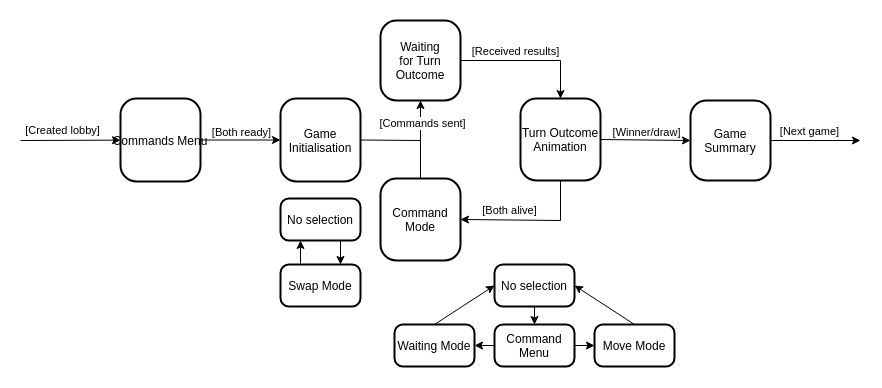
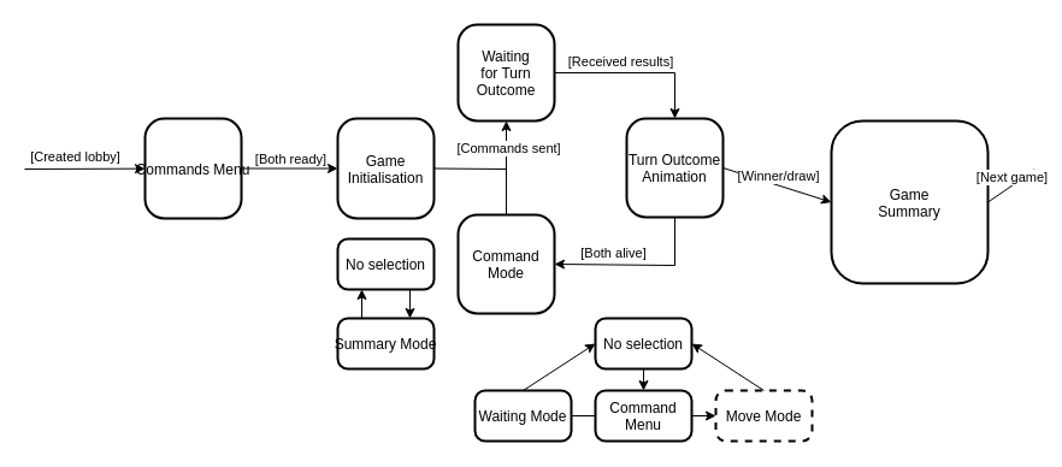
  <mxCell id="0" />
  <mxCell id="1" parent="0" />
  <mxCell id="2" value="Commands Menu" style="rounded=1;arcSize=20;strokeWidth=2" parent="1" vertex="1"><mxGeometry x="120" y="98" width="80" height="83" as="geometry" /></mxCell>
  <mxCell id="3" value="Waiting&#10;for Turn&#10;Outcome" style="rounded=1;arcSize=20;strokeWidth=2" parent="1" vertex="1"><mxGeometry x="380" y="20" width="80" height="80" as="geometry" /></mxCell>
  <mxCell id="4" value="Game&#10;Initialisation" style="rounded=1;arcSize=20;strokeWidth=2" parent="1" vertex="1"><mxGeometry x="280" y="98" width="80" height="83" as="geometry" /></mxCell>
  <mxCell id="5" value="Command&#10;Mode" style="rounded=1;arcSize=20;strokeWidth=2" parent="1" vertex="1"><mxGeometry x="380" y="178" width="80" height="82" as="geometry" /></mxCell>
  <mxCell id="6" value="Turn Outcome&#10;Animation" style="rounded=1;arcSize=20;strokeWidth=2" parent="1" vertex="1"><mxGeometry x="520" y="98" width="80" height="82" as="geometry" /></mxCell>
  <mxCell id="7" value="" style="endArrow=classic;html=1;rounded=0;entryX=0.5;entryY=0;entryDx=0;entryDy=0;exitX=1;exitY=0.5;exitDx=0;exitDy=0;" parent="1" source="3" target="6" edge="1"><mxGeometry width="50" height="50" relative="1" as="geometry"><mxPoint x="480" y="60" as="sourcePoint" /><mxPoint x="480" y="150" as="targetPoint" /><Array as="points"><mxPoint x="560" y="60" /></Array></mxGeometry></mxCell>
  <mxCell id="8" value="[Received results]" style="edgeLabel;html=1;align=center;verticalAlign=middle;resizable=0;points=[];" parent="7" vertex="1" connectable="0"><mxGeometry x="-0.403" relative="1" as="geometry"><mxPoint x="13" y="-10" as="offset" /></mxGeometry></mxCell>
  <mxCell id="9" value="" style="endArrow=classic;html=1;rounded=0;exitX=0.5;exitY=1;exitDx=0;exitDy=0;entryX=1;entryY=0.5;entryDx=0;entryDy=0;" parent="1" source="6" target="5" edge="1"><mxGeometry width="50" height="50" relative="1" as="geometry"><mxPoint x="430" y="200" as="sourcePoint" /><mxPoint x="500" y="240" as="targetPoint" /><Array as="points"><mxPoint x="560" y="220" /></Array></mxGeometry></mxCell>
  <mxCell id="10" value="[Both alive]" style="edgeLabel;html=1;align=center;verticalAlign=middle;resizable=0;points=[];" parent="9" vertex="1" connectable="0"><mxGeometry x="0.098" y="-3" relative="1" as="geometry"><mxPoint x="-15" y="-7" as="offset" /></mxGeometry></mxCell>
  <mxCell id="11" value="" style="endArrow=classic;html=1;rounded=0;exitX=1;exitY=0.5;exitDx=0;exitDy=0;entryX=0;entryY=0.5;entryDx=0;entryDy=0;" parent="1" source="2" target="4" edge="1"><mxGeometry width="50" height="50" relative="1" as="geometry"><mxPoint x="430" y="200" as="sourcePoint" /><mxPoint x="480" y="150" as="targetPoint" /></mxGeometry></mxCell>
  <mxCell id="12" value="[Both ready]" style="edgeLabel;html=1;align=center;verticalAlign=middle;resizable=0;points=[];" parent="11" vertex="1" connectable="0"><mxGeometry x="-0.325" y="3" relative="1" as="geometry"><mxPoint x="13" y="-5" as="offset" /></mxGeometry></mxCell>
- <mxCell id="13" value="Game&#10;Summary" style="rounded=1;arcSize=20;strokeWidth=2" parent="1" vertex="1"><mxGeometry x="690" y="100" width="80" height="80" as="geometry" /></mxCell>
+ <mxCell id="13" value="Game&#10;Summary" style="rounded=1;arcSize=20;strokeWidth=2" parent="1" vertex="1"><mxGeometry x="690" y="100" width="130" height="135" as="geometry" /></mxCell>
  <mxCell id="14" value="" style="endArrow=classic;html=1;rounded=0;entryX=0;entryY=0.5;entryDx=0;entryDy=0;exitX=1;exitY=0.5;exitDx=0;exitDy=0;" parent="1" source="6" target="13" edge="1"><mxGeometry width="50" height="50" relative="1" as="geometry"><mxPoint x="430" y="150" as="sourcePoint" /><mxPoint x="480" y="100" as="targetPoint" /></mxGeometry></mxCell>
  <mxCell id="15" value="[Winner/draw]" style="edgeLabel;html=1;align=center;verticalAlign=middle;resizable=0;points=[];" parent="14" vertex="1" connectable="0"><mxGeometry x="0.017" relative="1" as="geometry"><mxPoint y="-8" as="offset" /></mxGeometry></mxCell>
  <mxCell id="16" value="" style="endArrow=none;html=1;rounded=0;exitX=1;exitY=0.5;exitDx=0;exitDy=0;" parent="1" source="4" edge="1"><mxGeometry width="50" height="50" relative="1" as="geometry"><mxPoint x="430" y="150" as="sourcePoint" /><mxPoint x="420" y="140" as="targetPoint" /></mxGeometry></mxCell>
  <mxCell id="17" value="" style="endArrow=classic;html=1;rounded=0;exitX=0.5;exitY=0;exitDx=0;exitDy=0;entryX=0.5;entryY=1;entryDx=0;entryDy=0;" parent="1" source="5" target="3" edge="1"><mxGeometry width="50" height="50" relative="1" as="geometry"><mxPoint x="430" y="50" as="sourcePoint" /><mxPoint x="480" y="0" as="targetPoint" /></mxGeometry></mxCell>
  <mxCell id="18" value="[Commands sent]" style="edgeLabel;html=1;align=center;verticalAlign=middle;resizable=0;points=[];" parent="17" vertex="1" connectable="0"><mxGeometry x="0.436" y="-1" relative="1" as="geometry"><mxPoint as="offset" /></mxGeometry></mxCell>
  <mxCell id="19" value="" style="endArrow=classic;html=1;rounded=0;" edge="1" parent="1" target="2"><mxGeometry width="50" height="50" relative="1" as="geometry"><mxPoint x="20" y="140" as="sourcePoint" /><mxPoint x="420" y="80" as="targetPoint" /></mxGeometry></mxCell>
  <mxCell id="20" value="[Created lobby]" style="edgeLabel;html=1;align=center;verticalAlign=middle;resizable=0;points=[];" vertex="1" connectable="0" parent="19"><mxGeometry x="-0.157" y="1" relative="1" as="geometry"><mxPoint y="-9" as="offset" /></mxGeometry></mxCell>
  <mxCell id="21" value="" style="endArrow=classic;html=1;rounded=0;exitX=1;exitY=0.5;exitDx=0;exitDy=0;" edge="1" parent="1" source="13"><mxGeometry width="50" height="50" relative="1" as="geometry"><mxPoint x="370" y="130" as="sourcePoint" /><mxPoint x="860" y="140" as="targetPoint" /></mxGeometry></mxCell>
  <mxCell id="22" value="[Next game]" style="edgeLabel;html=1;align=center;verticalAlign=middle;resizable=0;points=[];" vertex="1" connectable="0" parent="21"><mxGeometry x="-0.211" y="-3" relative="1" as="geometry"><mxPoint x="2" y="-13" as="offset" /></mxGeometry></mxCell>
  <mxCell id="23" value="Command&#10;Menu" style="rounded=1;arcSize=20;strokeWidth=2" vertex="1" parent="1"><mxGeometry x="494" y="324" width="80" height="42" as="geometry" /></mxCell>
- <mxCell id="24" value="Move Mode" style="rounded=1;arcSize=20;strokeWidth=2" vertex="1" parent="1"><mxGeometry x="594" y="324" width="80" height="42" as="geometry" /></mxCell>
- <mxCell id="25" value="Swap Mode" style="rounded=1;arcSize=20;strokeWidth=2" vertex="1" parent="1"><mxGeometry x="280" y="264" width="80" height="42" as="geometry" /></mxCell>
+ <mxCell id="24" value="Move Mode" style="rounded=1;arcSize=20;strokeWidth=2;dashed=1;" vertex="1" parent="1"><mxGeometry x="594" y="324" width="80" height="42" as="geometry" /></mxCell>
+ <mxCell id="25" value="Summary Mode" style="rounded=1;arcSize=20;strokeWidth=2" vertex="1" parent="1"><mxGeometry x="280" y="264" width="80" height="42" as="geometry" /></mxCell>
  <mxCell id="26" value="Waiting Mode" style="rounded=1;arcSize=20;strokeWidth=2" vertex="1" parent="1"><mxGeometry x="394" y="324" width="80" height="42" as="geometry" /></mxCell>
- <mxCell id="27" value="" style="endArrow=classic;html=1;rounded=0;exitX=0;exitY=0.5;exitDx=0;exitDy=0;entryX=1;entryY=0.5;entryDx=0;entryDy=0;" edge="1" parent="1" source="23" target="26"><mxGeometry width="50" height="50" relative="1" as="geometry"><mxPoint x="370" y="279" as="sourcePoint" /><mxPoint x="460" y="315" as="targetPoint" /></mxGeometry></mxCell>
+ <mxCell id="27" value="" style="endArrow=none;html=1;rounded=0;exitX=0;exitY=0.5;exitDx=0;exitDy=0;entryX=1;entryY=0.5;entryDx=0;entryDy=0;" edge="1" parent="1" source="23" target="26"><mxGeometry width="50" height="50" relative="1" as="geometry"><mxPoint x="370" y="279" as="sourcePoint" /><mxPoint x="460" y="315" as="targetPoint" /></mxGeometry></mxCell>
  <mxCell id="28" value="" style="endArrow=classic;html=1;rounded=0;exitX=1;exitY=0.5;exitDx=0;exitDy=0;entryX=0;entryY=0.5;entryDx=0;entryDy=0;" edge="1" parent="1" source="23" target="24"><mxGeometry width="50" height="50" relative="1" as="geometry"><mxPoint x="420" y="305" as="sourcePoint" /><mxPoint x="400" y="305" as="targetPoint" /></mxGeometry></mxCell>
  <mxCell id="29" value="No selection" style="rounded=1;arcSize=20;strokeWidth=2" vertex="1" parent="1"><mxGeometry x="494" y="264" width="80" height="42" as="geometry" /></mxCell>
  <mxCell id="30" value="" style="endArrow=classic;html=1;rounded=0;entryX=0.5;entryY=0;entryDx=0;entryDy=0;exitX=0.5;exitY=1;exitDx=0;exitDy=0;" edge="1" parent="1" source="29" target="23"><mxGeometry width="50" height="50" relative="1" as="geometry"><mxPoint x="370" y="234" as="sourcePoint" /><mxPoint x="420" y="184" as="targetPoint" /></mxGeometry></mxCell>
  <mxCell id="31" value="No selection" style="rounded=1;arcSize=20;strokeWidth=2" vertex="1" parent="1"><mxGeometry x="280" y="198" width="80" height="42" as="geometry" /></mxCell>
  <mxCell id="32" value="" style="endArrow=classic;html=1;rounded=0;entryX=0.75;entryY=0;entryDx=0;entryDy=0;exitX=0.75;exitY=1;exitDx=0;exitDy=0;" edge="1" parent="1" source="31" target="25"><mxGeometry width="50" height="50" relative="1" as="geometry"><mxPoint x="440" y="322" as="sourcePoint" /><mxPoint x="440" y="340" as="targetPoint" /></mxGeometry></mxCell>
  <mxCell id="33" value="" style="endArrow=classic;html=1;rounded=0;entryX=0.25;entryY=1;entryDx=0;entryDy=0;exitX=0.25;exitY=0;exitDx=0;exitDy=0;" edge="1" parent="1" source="25" target="31"><mxGeometry width="50" height="50" relative="1" as="geometry"><mxPoint x="450" y="332" as="sourcePoint" /><mxPoint x="450" y="350" as="targetPoint" /></mxGeometry></mxCell>
  <mxCell id="34" value="" style="endArrow=classic;html=1;rounded=0;entryX=0;entryY=0.5;entryDx=0;entryDy=0;exitX=0.5;exitY=0;exitDx=0;exitDy=0;" edge="1" parent="1" source="26" target="29"><mxGeometry width="50" height="50" relative="1" as="geometry"><mxPoint x="420" y="294" as="sourcePoint" /><mxPoint x="480" y="304" as="targetPoint" /></mxGeometry></mxCell>
  <mxCell id="35" value="" style="endArrow=classic;html=1;rounded=0;entryX=1;entryY=0.5;entryDx=0;entryDy=0;exitX=0.5;exitY=0;exitDx=0;exitDy=0;" edge="1" parent="1" source="24" target="29"><mxGeometry width="50" height="50" relative="1" as="geometry"><mxPoint x="490" y="296" as="sourcePoint" /><mxPoint x="490" y="314" as="targetPoint" /></mxGeometry></mxCell>
